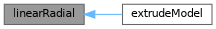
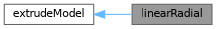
  digraph {
    rankdir=LR
    node [color=gray40 fontname=Helvetica fontsize=10 shape=box style=filled]
    n1 [fillcolor=grey60 fontcolor=black height=0.2 label=linearRadial width=0.4]
    n2 [fillcolor=white height=0.2 label=extrudeModel width=0.4]
-   n1 -> n2 [color=steelblue1 dir=back fontname=Helvetica fontsize=10 labelfontname=Helvetica labelfontsize=10 style=solid]
+   n2 -> n1 [color=steelblue1 dir=back fontname=Helvetica fontsize=10 labelfontname=Helvetica labelfontsize=10 style=solid]
  }
